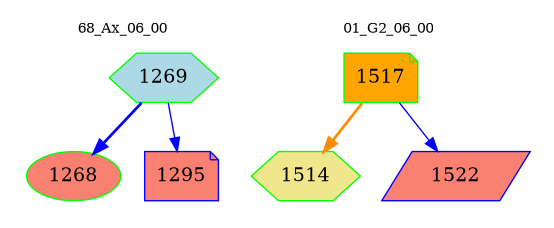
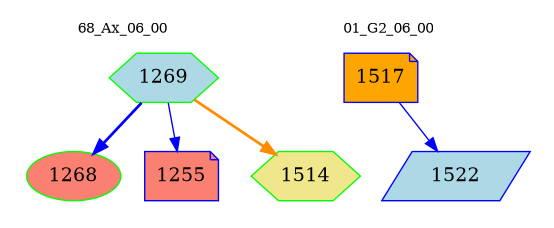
  digraph {
    node [color=green fillcolor=lightblue shape=hexagon style=filled]
    edge [color=blue style=bold]
    n1 [label=1269]
    n2 [fillcolor=salmon label=1268 shape=ellipse]
-   n3 [color=blue fillcolor=salmon label=1295 shape=note]
-   n4 [fillcolor=orange label=1517 shape=note]
+   n3 [color=blue fillcolor=salmon label=1255 shape=note]
+   n4 [color=blue fillcolor=orange label=1517 shape=note]
    n5 [fillcolor=khaki label=1514]
-   n6 [color=blue fillcolor=salmon label=1522 shape=parallelogram]
+   n6 [color=blue label=1522 shape=parallelogram]
    subgraph cluster_1 {
      color=white
      fontsize=10
      label="68_Ax_06_00"
      n1
      n2
      n3
    }
    subgraph cluster_2 {
      color=white
      fontsize=10
      label="01_G2_06_00"
      n4
      n5
      n6
    }
    n1 -> n2
    n1 -> n3 [style=solid]
-   n4 -> n5 [color=darkorange]
+   n1 -> n5 [color=darkorange]
    n4 -> n6 [style=solid]
  }
